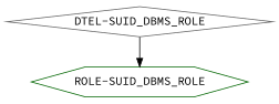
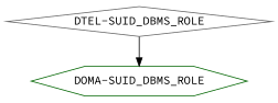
  digraph {
    fontname="Source Code Pro"
    node [fontname="Source Code Pro"]
    "DTEL-SUID_DBMS_ROLE" [color=gray40 shape=diamond]
-   "DOMA-SUID_DBMS_ROLE" [color=darkgreen shape=hexagon label="ROLE-SUID_DBMS_ROLE"]
+   "DOMA-SUID_DBMS_ROLE" [color=darkgreen shape=hexagon]
    "DTEL-SUID_DBMS_ROLE" -> "DOMA-SUID_DBMS_ROLE" [fontname="Source Code Pro"]
  }
